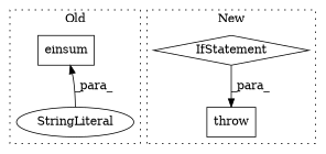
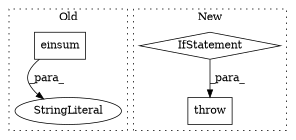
  digraph {
    node [shape=box]
    n1 [a=32 l="7,1" label=einsum s="996,1035"]
    n2 [a=45 l=14 label=StringLiteral s=1003 shape=ellipse]
    n3 [a=53 l=6 label=throw s=915]
    n4 [a=25 l="4,2" label=IfStatement s="886,905" shape=diamond]
    subgraph cluster_1 {
      label=Old
      style=dotted
      n1
      n2
    }
    subgraph cluster_2 {
      label=New
      style=dotted
      n3
      n4
    }
-   n2 -> n1 [label=_para_]
+   n1 -> n2 [label=_para_]
    n4 -> n3 [label=_para_]
  }
